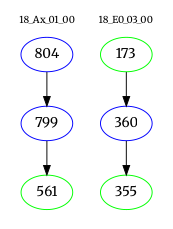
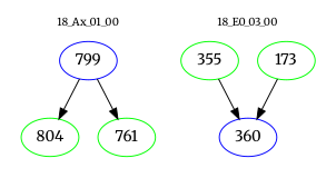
  digraph {
    fontname=Merriweather
    node [color=green fontname=Merriweather]
    edge [color=black fontname=Merriweather]
-   n1 [color=blue label=804]
+   n1 [label=804]
    n2 [color=blue label=799]
-   n3 [label=561]
+   n3 [label=761]
    n4 [label=173]
    n5 [color=blue label=360]
    n6 [label=355]
    subgraph cluster_1 {
      color=white
      fontsize=10
      label="18_Ax_01_00"
      n1
      n2
      n3
    }
    subgraph cluster_2 {
      color=white
      fontsize=10
      label="18_E0_03_00"
      n4
      n5
      n6
    }
-   n1 -> n2
+   n2 -> n1
    n2 -> n3
    n4 -> n5
-   n5 -> n6
+   n6 -> n5
  }
